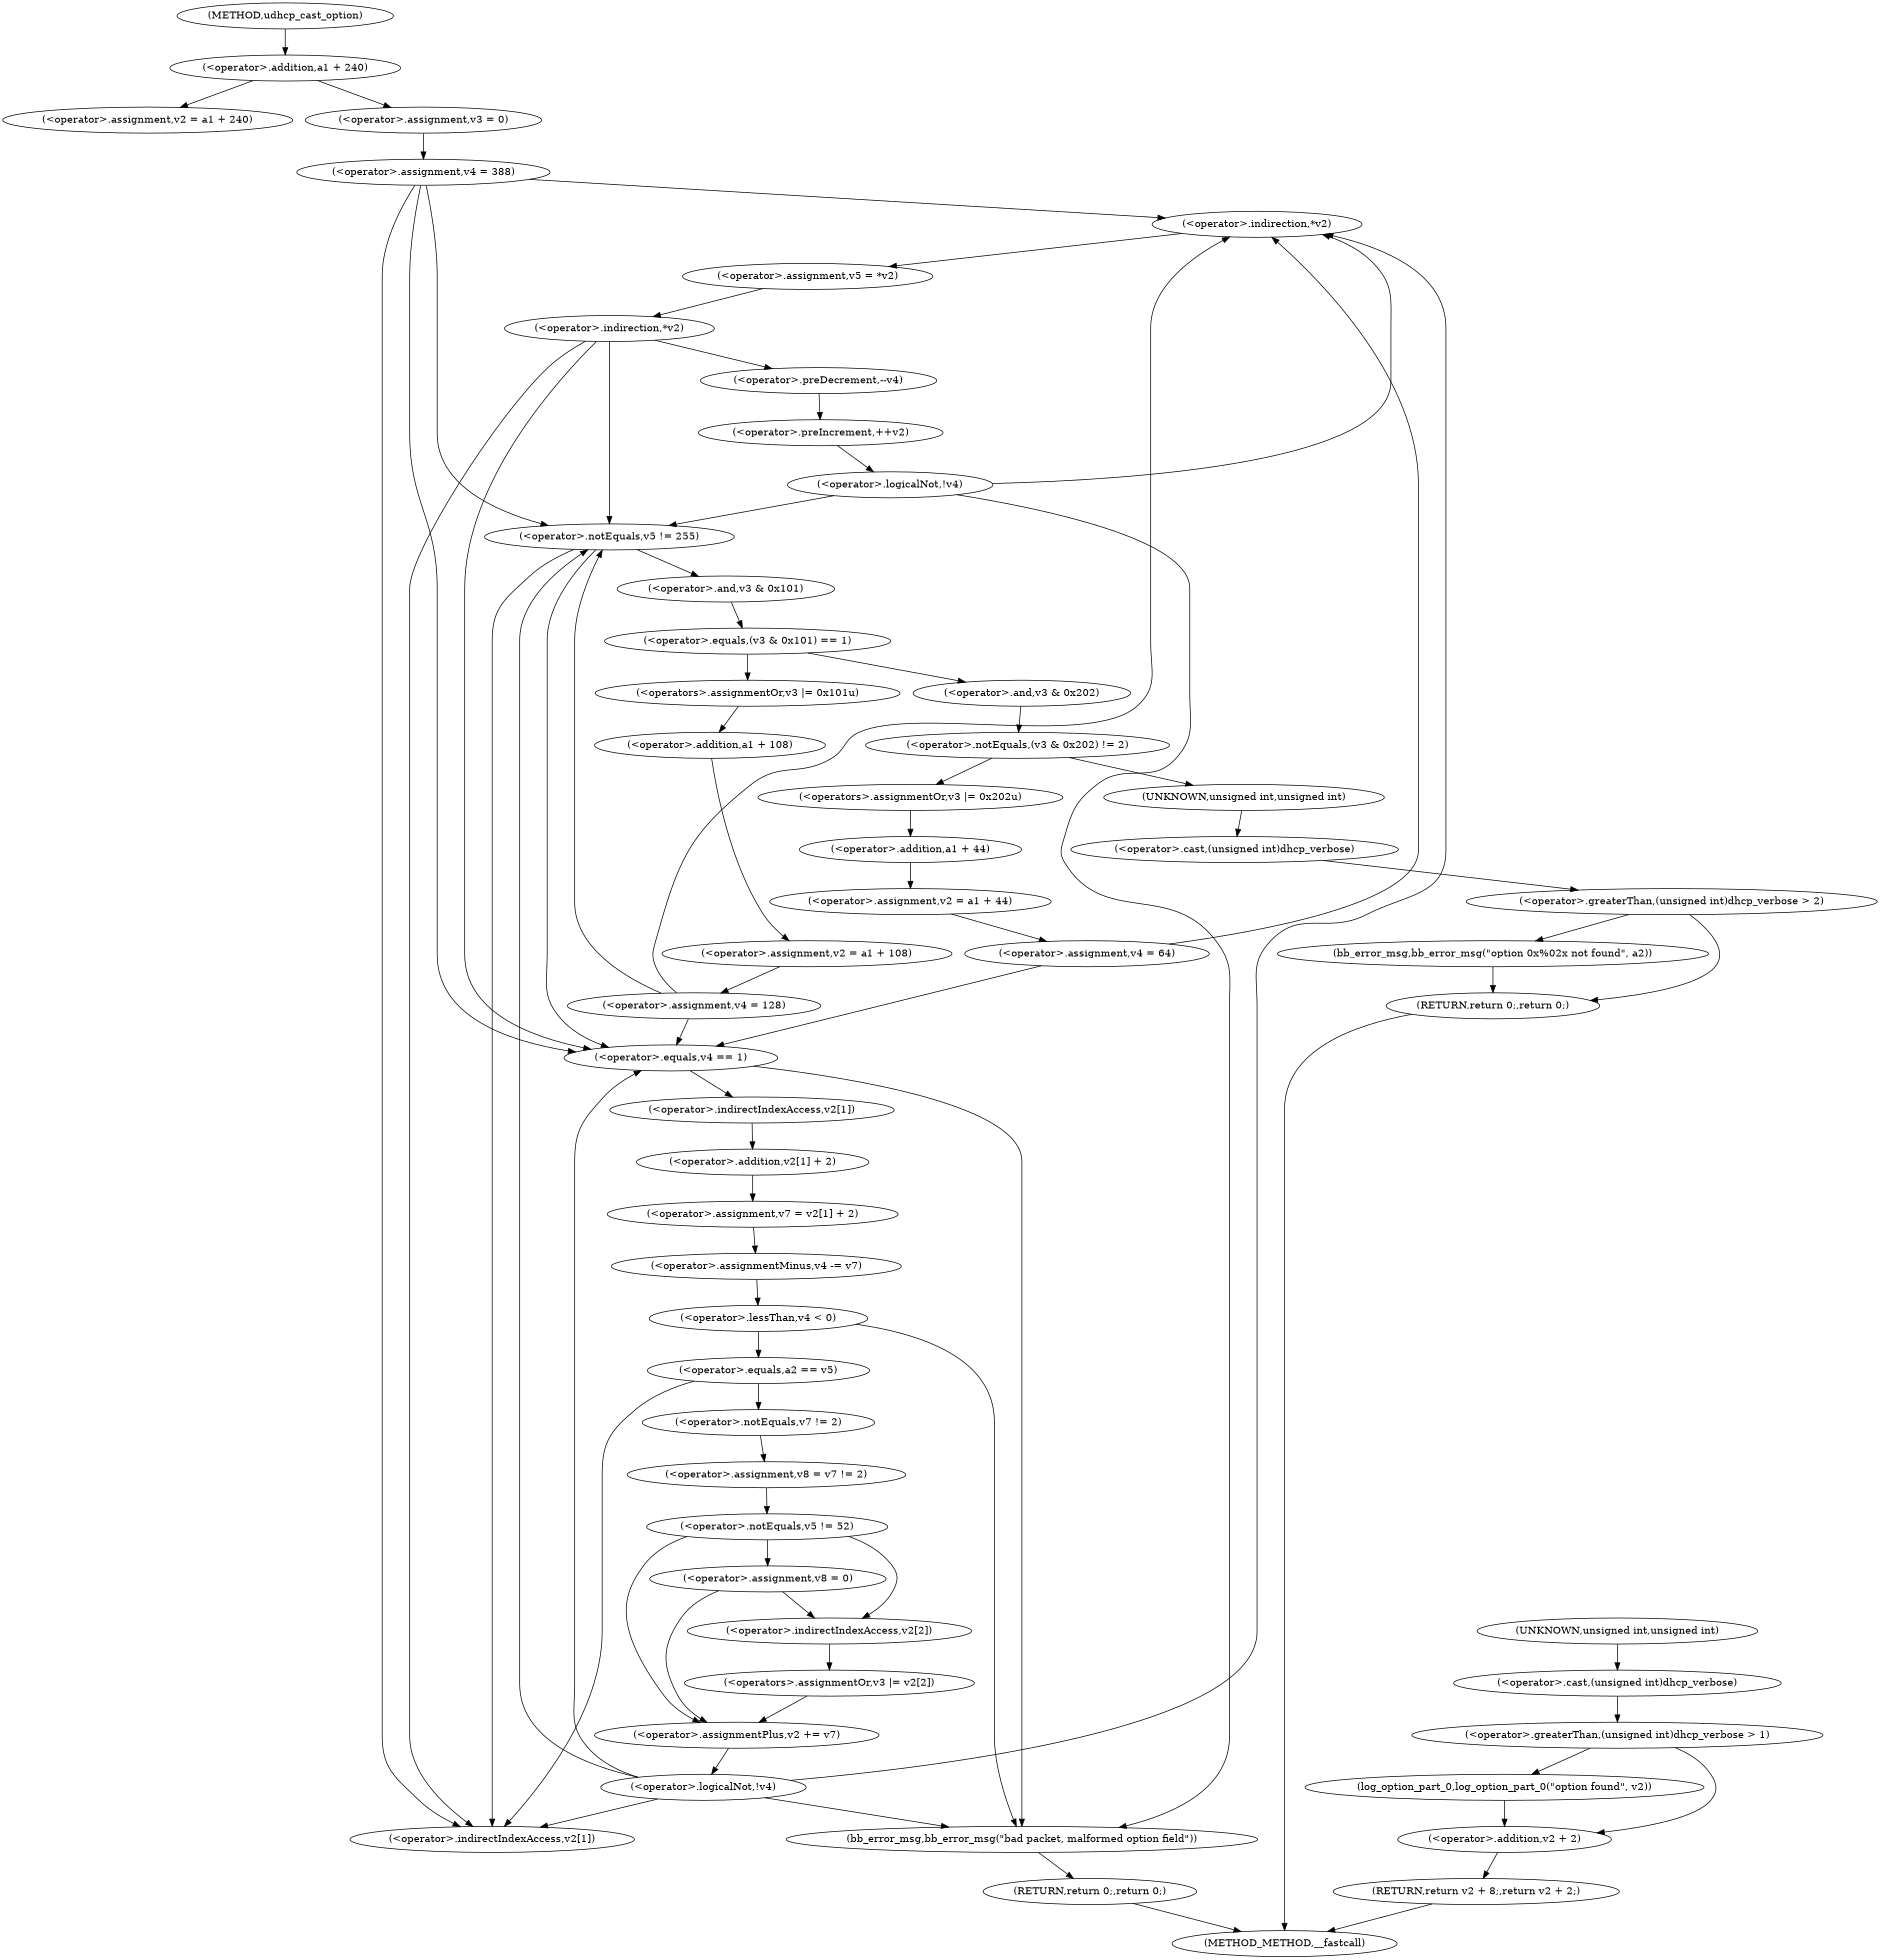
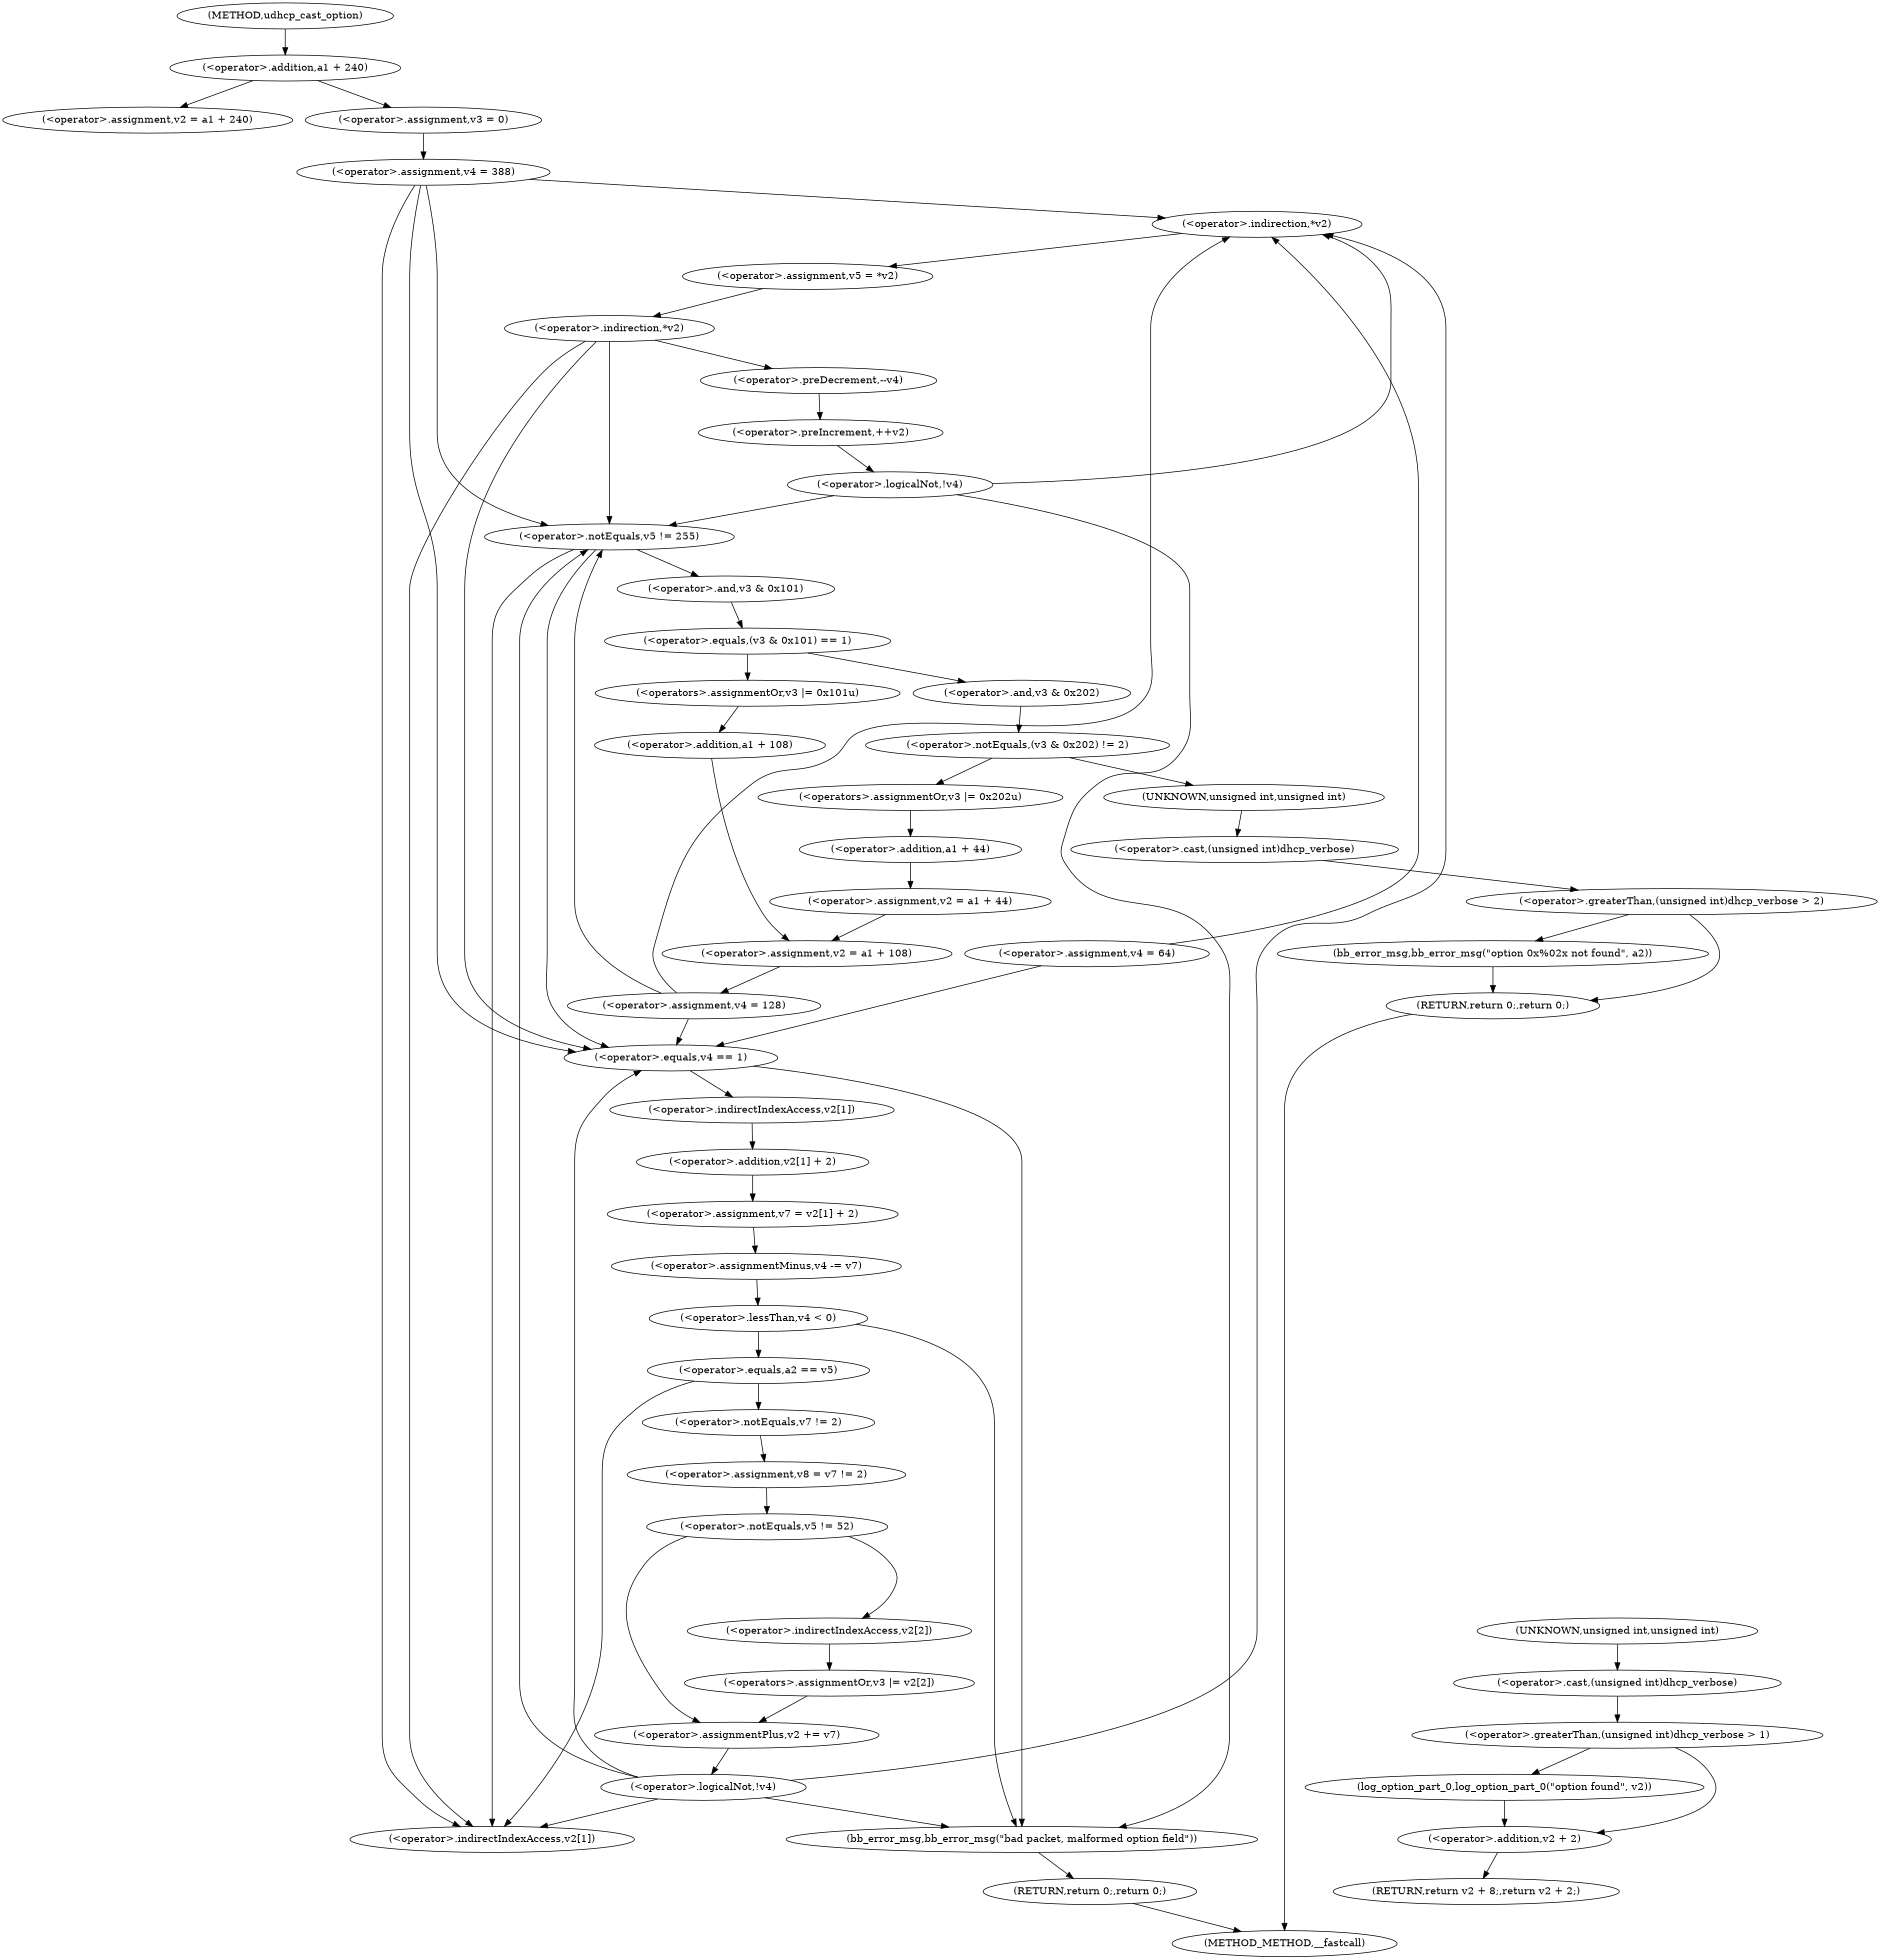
  digraph {
    n1 [label="(<operator>.assignment,v2 = a1 + 240)"]
    n2 [label="(<operator>.assignment,v3 = 0)"]
    n3 [label="(<operator>.assignment,v4 = 388)"]
    n4 [label="(<operator>.addition,a1 + 240)"]
    n5 [label="(<operator>.indirection,*v2)"]
    n6 [label="(<operator>.notEquals,v5 != 255)"]
    n7 [label="(<operator>.equals,v4 == 1)"]
    n8 [label="(<operator>.indirectIndexAccess,v2[1])"]
    n9 [label="(<operator>.assignment,v5 = *v2)"]
    n10 [label="(<operator>.and,v3 & 0x101)"]
    n11 [label="(bb_error_msg,bb_error_msg(\"bad packet, malformed option field\"))"]
    n12 [label="(<operator>.indirectIndexAccess,v2[1])"]
    n13 [label="(<operator>.indirection,*v2)"]
    n14 [label="(<operator>.preDecrement,--v4)"]
    n15 [label="(<operator>.preIncrement,++v2)"]
    n16 [label="(<operator>.logicalNot,!v4)"]
    n17 [label="(RETURN,return 0;,return 0;)"]
    n18 [label="(<operator>.equals,(v3 & 0x101) == 1)"]
    n19 [label="(<operators>.assignmentOr,v3 |= 0x101u)"]
    n20 [label="(<operator>.and,v3 & 0x202)"]
    n21 [label="(<operator>.addition,a1 + 108)"]
    n22 [label="(<operator>.notEquals,(v3 & 0x202) != 2)"]
    n23 [label="(<operator>.assignment,v2 = a1 + 108)"]
    n24 [label="(<operator>.assignment,v4 = 128)"]
    n25 [label="(UNKNOWN,unsigned int,unsigned int)"]
    n26 [label="(<operators>.assignmentOr,v3 |= 0x202u)"]
    n27 [label="(<operator>.cast,(unsigned int)dhcp_verbose)"]
    n28 [label="(<operator>.addition,a1 + 44)"]
    n29 [label="(<operator>.greaterThan,(unsigned int)dhcp_verbose > 2)"]
    n30 [label="(bb_error_msg,bb_error_msg(\"option 0x%02x not found\", a2))"]
    n31 [label="(RETURN,return 0;,return 0;)"]
    n32 [label="(METHOD_METHOD,__fastcall)"]
    n33 [label="(<operator>.assignment,v2 = a1 + 44)"]
    n34 [label="(<operator>.assignment,v4 = 64)"]
    n35 [label="(<operator>.addition,v2[1] + 2)"]
    n36 [label="(<operator>.assignment,v7 = v2[1] + 2)"]
    n37 [label="(<operator>.assignmentMinus,v4 -= v7)"]
    n38 [label="(<operator>.lessThan,v4 < 0)"]
    n39 [label="(<operator>.equals,a2 == v5)"]
    n40 [label="(<operator>.notEquals,v7 != 2)"]
    n41 [label="(<operator>.assignment,v8 = v7 != 2)"]
    n42 [label="(<operator>.notEquals,v5 != 52)"]
-   n43 [label="(<operator>.assignment,v8 = 0)"]
    n44 [label="(<operator>.indirectIndexAccess,v2[2])"]
    n45 [label="(<operator>.assignmentPlus,v2 += v7)"]
    n46 [label="(<operators>.assignmentOr,v3 |= v2[2])"]
    n47 [label="(<operator>.logicalNot,!v4)"]
    n48 [label="(UNKNOWN,unsigned int,unsigned int)"]
    n49 [label="(<operator>.cast,(unsigned int)dhcp_verbose)"]
    n50 [label="(<operator>.greaterThan,(unsigned int)dhcp_verbose > 1)"]
    n51 [label="(log_option_part_0,log_option_part_0(\"option found\", v2))"]
    n52 [label="(<operator>.addition,v2 + 2)"]
    n53 [label="(RETURN,return v2 + 8;,return v2 + 2;)"]
    n54 [label="(METHOD,udhcp_cast_option)"]
    n2 -> n3
    n3 -> n5
    n3 -> n6
    n3 -> n7
    n3 -> n8
    n4 -> n1
    n4 -> n2
    n5 -> n9
    n6 -> n7
    n6 -> n8
    n6 -> n10
    n7 -> n11
    n7 -> n12
    n9 -> n13
    n10 -> n18
    n11 -> n17
    n12 -> n35
    n13 -> n6
    n13 -> n7
    n13 -> n8
    n13 -> n14
    n14 -> n15
    n15 -> n16
    n16 -> n5
    n16 -> n6
    n16 -> n11
    n17 -> n32
    n18 -> n19
    n18 -> n20
    n19 -> n21
    n20 -> n22
    n21 -> n23
    n22 -> n25
    n22 -> n26
    n23 -> n24
    n24 -> n5
    n24 -> n6
    n24 -> n7
    n25 -> n27
    n26 -> n28
    n27 -> n29
    n28 -> n33
    n29 -> n30
    n29 -> n31
    n30 -> n31
    n31 -> n32
-   n33 -> n34
+   n33 -> n23
    n34 -> n5
    n34 -> n7
    n35 -> n36
    n36 -> n37
    n37 -> n38
    n38 -> n11
    n38 -> n39
    n39 -> n8
    n39 -> n40
    n40 -> n41
    n41 -> n42
-   n42 -> n43
    n42 -> n44
    n42 -> n45
-   n43 -> n44
-   n43 -> n45
    n44 -> n46
    n45 -> n47
    n46 -> n45
    n47 -> n5
    n47 -> n6
    n47 -> n7
    n47 -> n8
    n47 -> n11
    n48 -> n49
    n49 -> n50
    n50 -> n51
    n50 -> n52
    n51 -> n52
    n52 -> n53
-   n53 -> n32
    n54 -> n4
  }
